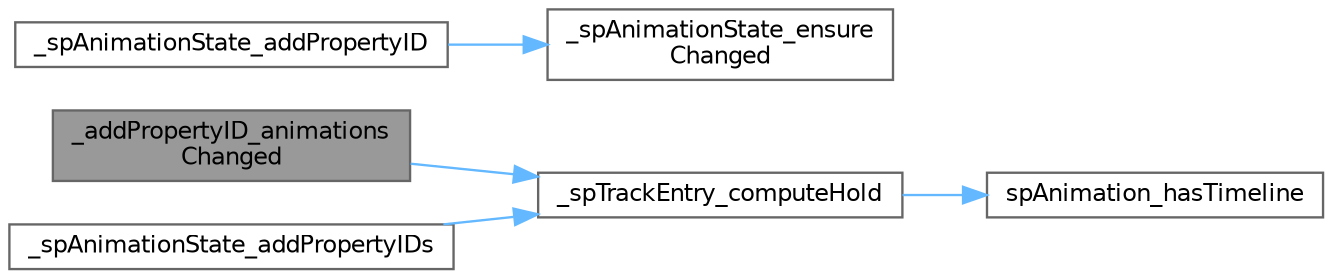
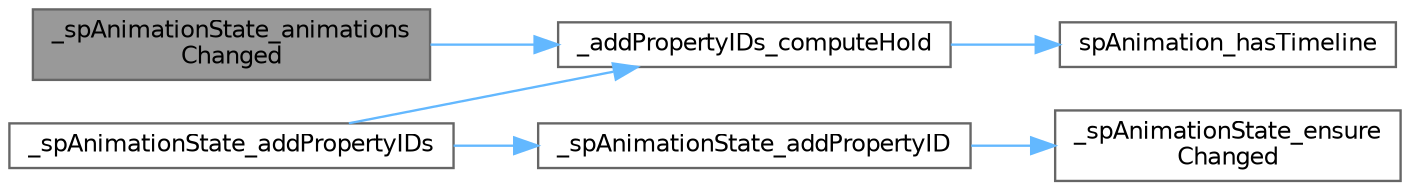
  digraph {
    rankdir=LR
    node [color=grey40 fillcolor=white fontname=Helvetica fontsize=10 shape=box style=filled]
    edge [color=steelblue1 fontname=Helvetica fontsize=10 labelfontname=Helvetica labelfontsize=10 style=solid]
-   n1 [color=gray40 fillcolor=grey60 fontcolor=black height=0.2 label="_addPropertyID_animations\lChanged" width=0.4]
-   n2 [height=0.2 label=_spTrackEntry_computeHold width=0.4]
+   n1 [color=gray40 fillcolor=grey60 fontcolor=black height=0.2 label="_spAnimationState_animations\lChanged" width=0.4]
+   n2 [height=0.2 label=_addPropertyIDs_computeHold width=0.4]
    n3 [height=0.2 label=spAnimation_hasTimeline width=0.4]
    n4 [height=0.2 label=_spAnimationState_addPropertyIDs width=0.4]
    n5 [height=0.2 label=_spAnimationState_addPropertyID width=0.4]
    n6 [height=0.2 label="_spAnimationState_ensure\lChanged" width=0.4]
    n1 -> n2
    n2 -> n3
    n4 -> n2
+   n4 -> n5
    n5 -> n6
  }
